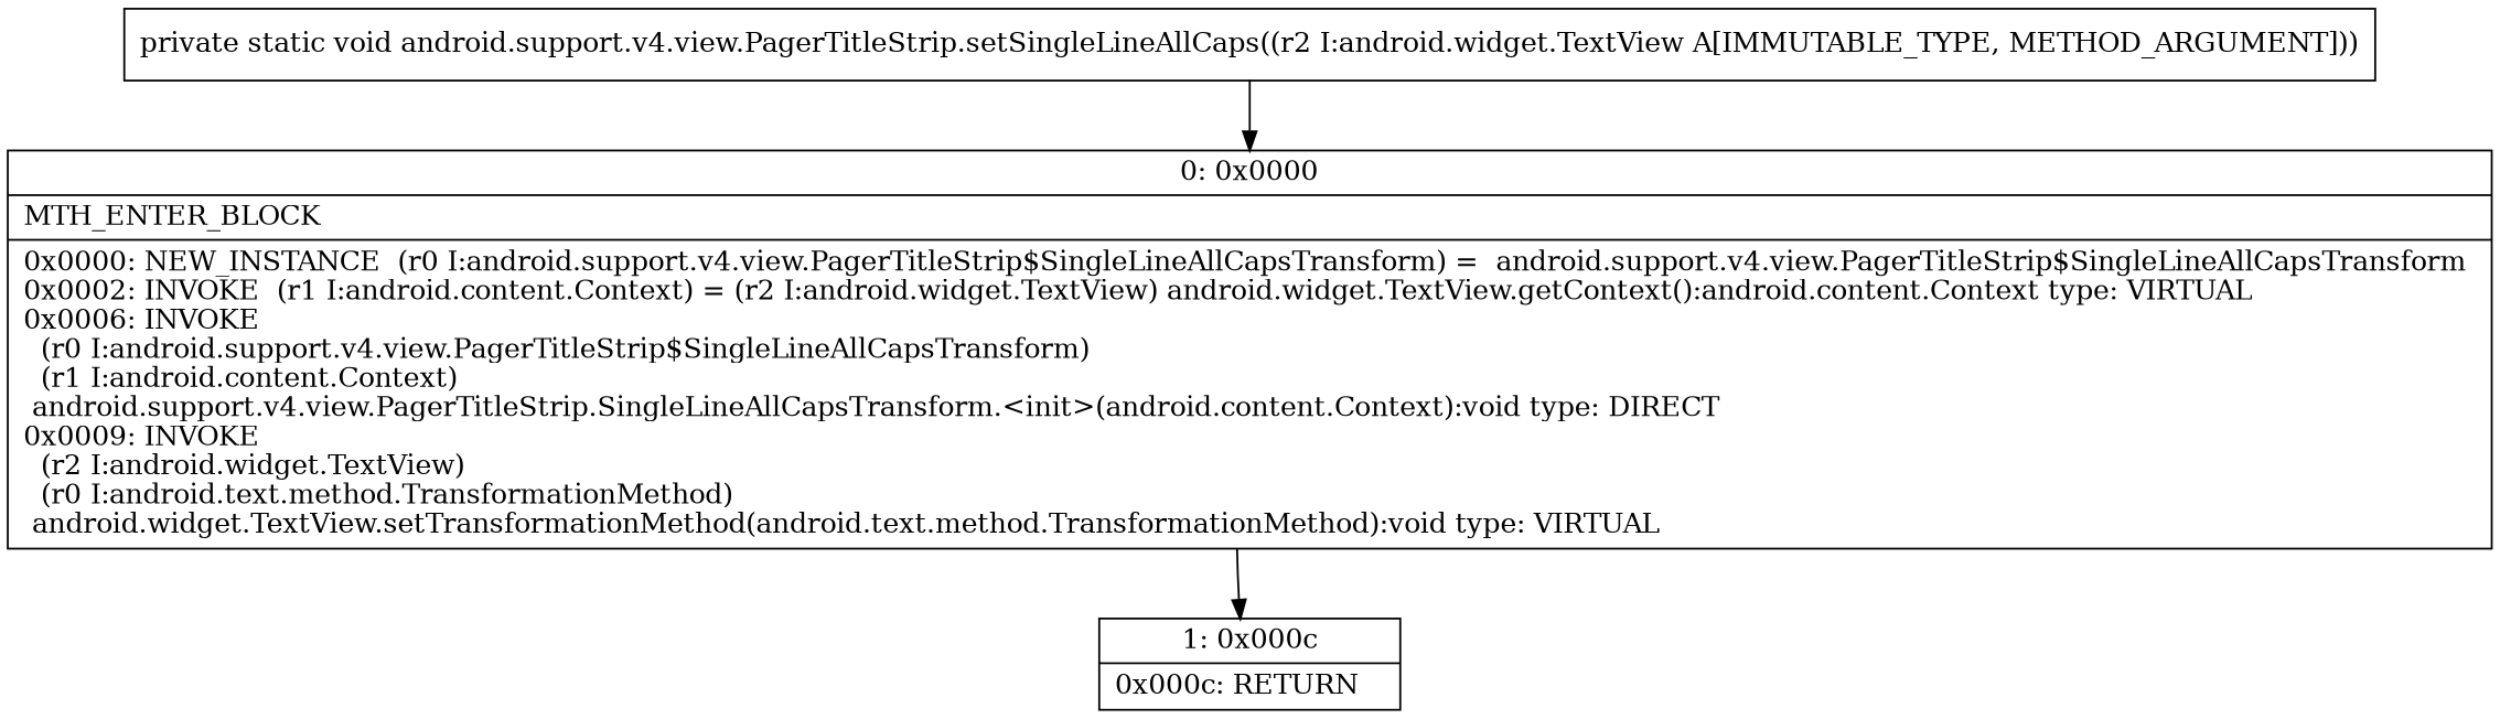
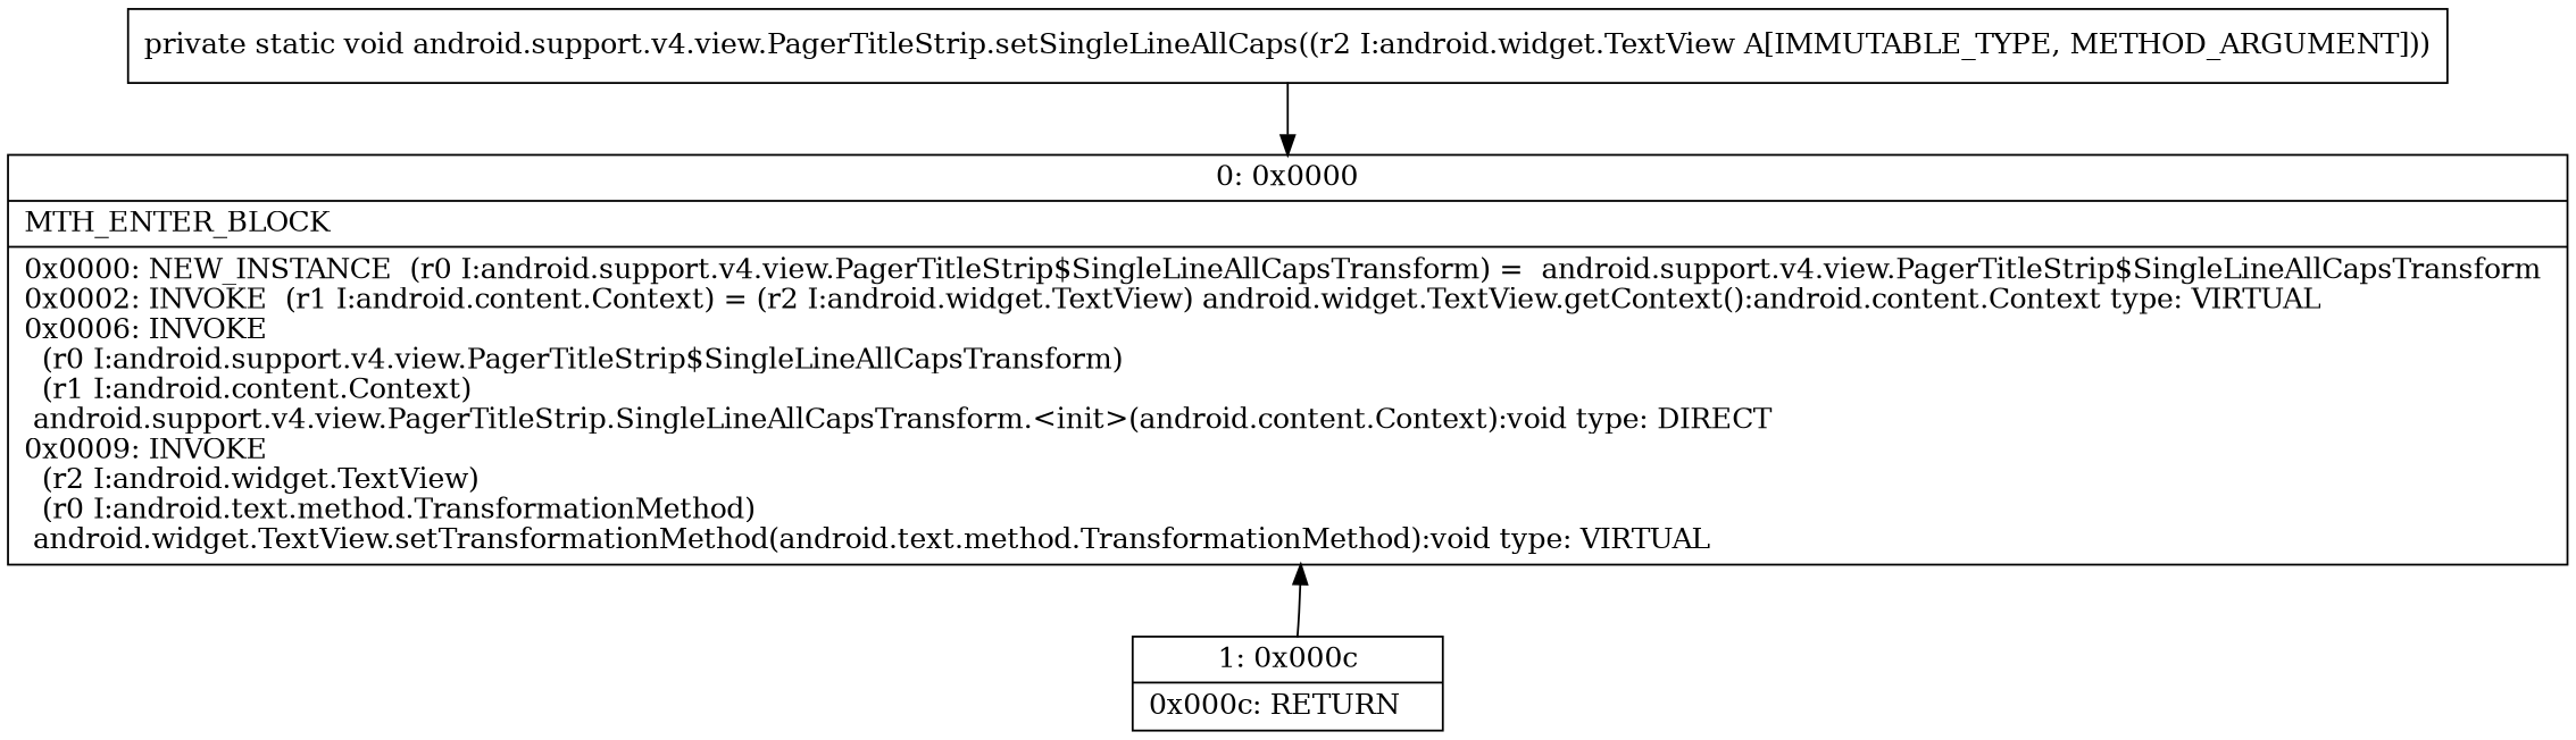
  digraph {
    node [shape=record]
    n1 [label="{0\:\ 0x0000|MTH_ENTER_BLOCK\l|0x0000: NEW_INSTANCE  (r0 I:android.support.v4.view.PagerTitleStrip$SingleLineAllCapsTransform) =  android.support.v4.view.PagerTitleStrip$SingleLineAllCapsTransform \l0x0002: INVOKE  (r1 I:android.content.Context) = (r2 I:android.widget.TextView) android.widget.TextView.getContext():android.content.Context type: VIRTUAL \l0x0006: INVOKE  \l  (r0 I:android.support.v4.view.PagerTitleStrip$SingleLineAllCapsTransform)\l  (r1 I:android.content.Context)\l android.support.v4.view.PagerTitleStrip.SingleLineAllCapsTransform.\<init\>(android.content.Context):void type: DIRECT \l0x0009: INVOKE  \l  (r2 I:android.widget.TextView)\l  (r0 I:android.text.method.TransformationMethod)\l android.widget.TextView.setTransformationMethod(android.text.method.TransformationMethod):void type: VIRTUAL \l}"]
    n2 [label="{1\:\ 0x000c|0x000c: RETURN   \l}"]
    n3 [label="{private static void android.support.v4.view.PagerTitleStrip.setSingleLineAllCaps((r2 I:android.widget.TextView A[IMMUTABLE_TYPE, METHOD_ARGUMENT])) }"]
-   n1 -> n2
+   n2 -> n1
    n3 -> n1
  }
